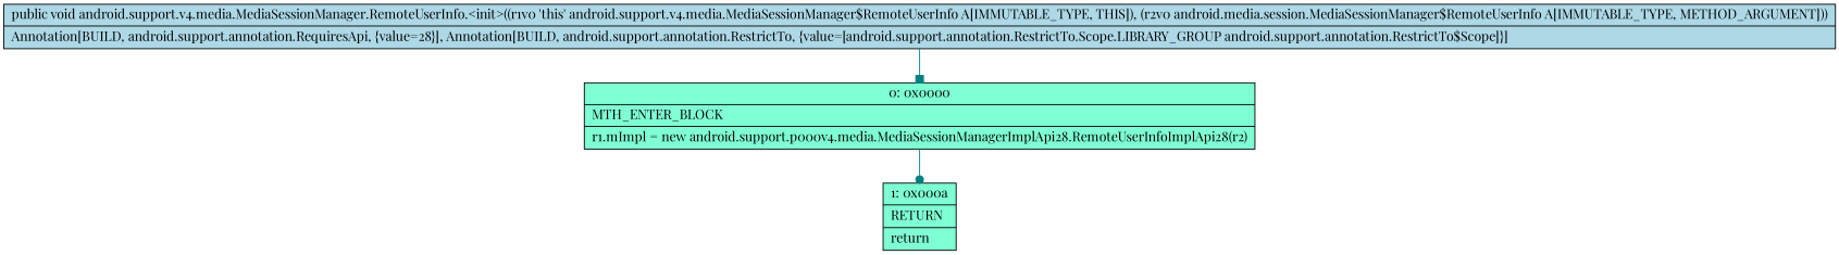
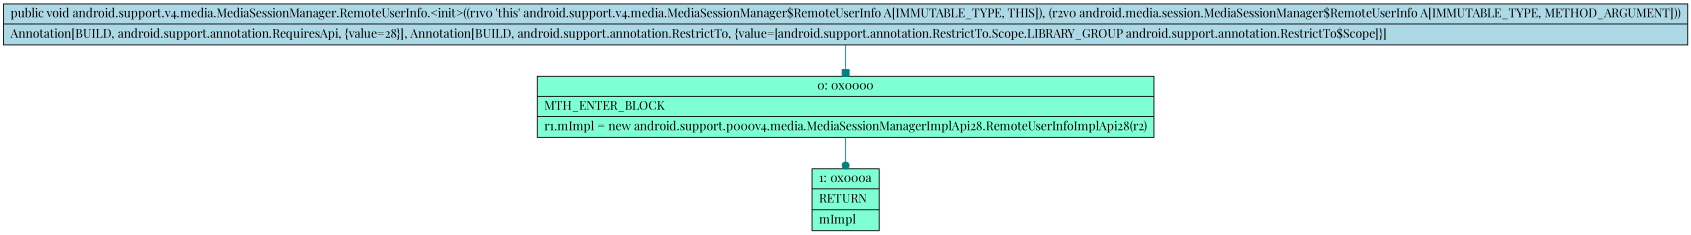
  digraph {
    fontname="Playfair Display"
    node [shape=record style=filled fillcolor=aquamarine fontname="Playfair Display"]
    edge [color=teal fontname="Playfair Display"]
    n1 [label="{0\:\ 0x0000|MTH_ENTER_BLOCK\l|r1.mImpl = new android.support.p000v4.media.MediaSessionManagerImplApi28.RemoteUserInfoImplApi28(r2)\l}"]
-   n2 [label="{1\:\ 0x000a|RETURN\l|return\l}"]
+   n2 [label="{1\:\ 0x000a|RETURN\l|mImpl\l}"]
    n3 [label="{public void android.support.v4.media.MediaSessionManager.RemoteUserInfo.\<init\>((r1v0 'this' android.support.v4.media.MediaSessionManager$RemoteUserInfo A[IMMUTABLE_TYPE, THIS]), (r2v0 android.media.session.MediaSessionManager$RemoteUserInfo A[IMMUTABLE_TYPE, METHOD_ARGUMENT]))  | Annotation[BUILD, android.support.annotation.RequiresApi, \{value=28\}], Annotation[BUILD, android.support.annotation.RestrictTo, \{value=[android.support.annotation.RestrictTo.Scope.LIBRARY_GROUP android.support.annotation.RestrictTo$Scope]\}]\l}" fillcolor=lightblue]
    n1 -> n2 [arrowhead=dot]
    n3 -> n1 [arrowhead=box]
  }
